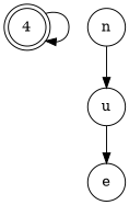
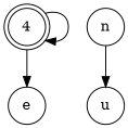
  digraph {
    node [color=black shape=circle]
    n1 [label=4 shape=doublecircle]
    n
    u
    e
    n1 -> n1
    n -> u
-   u -> e
+   n1 -> e
  }
